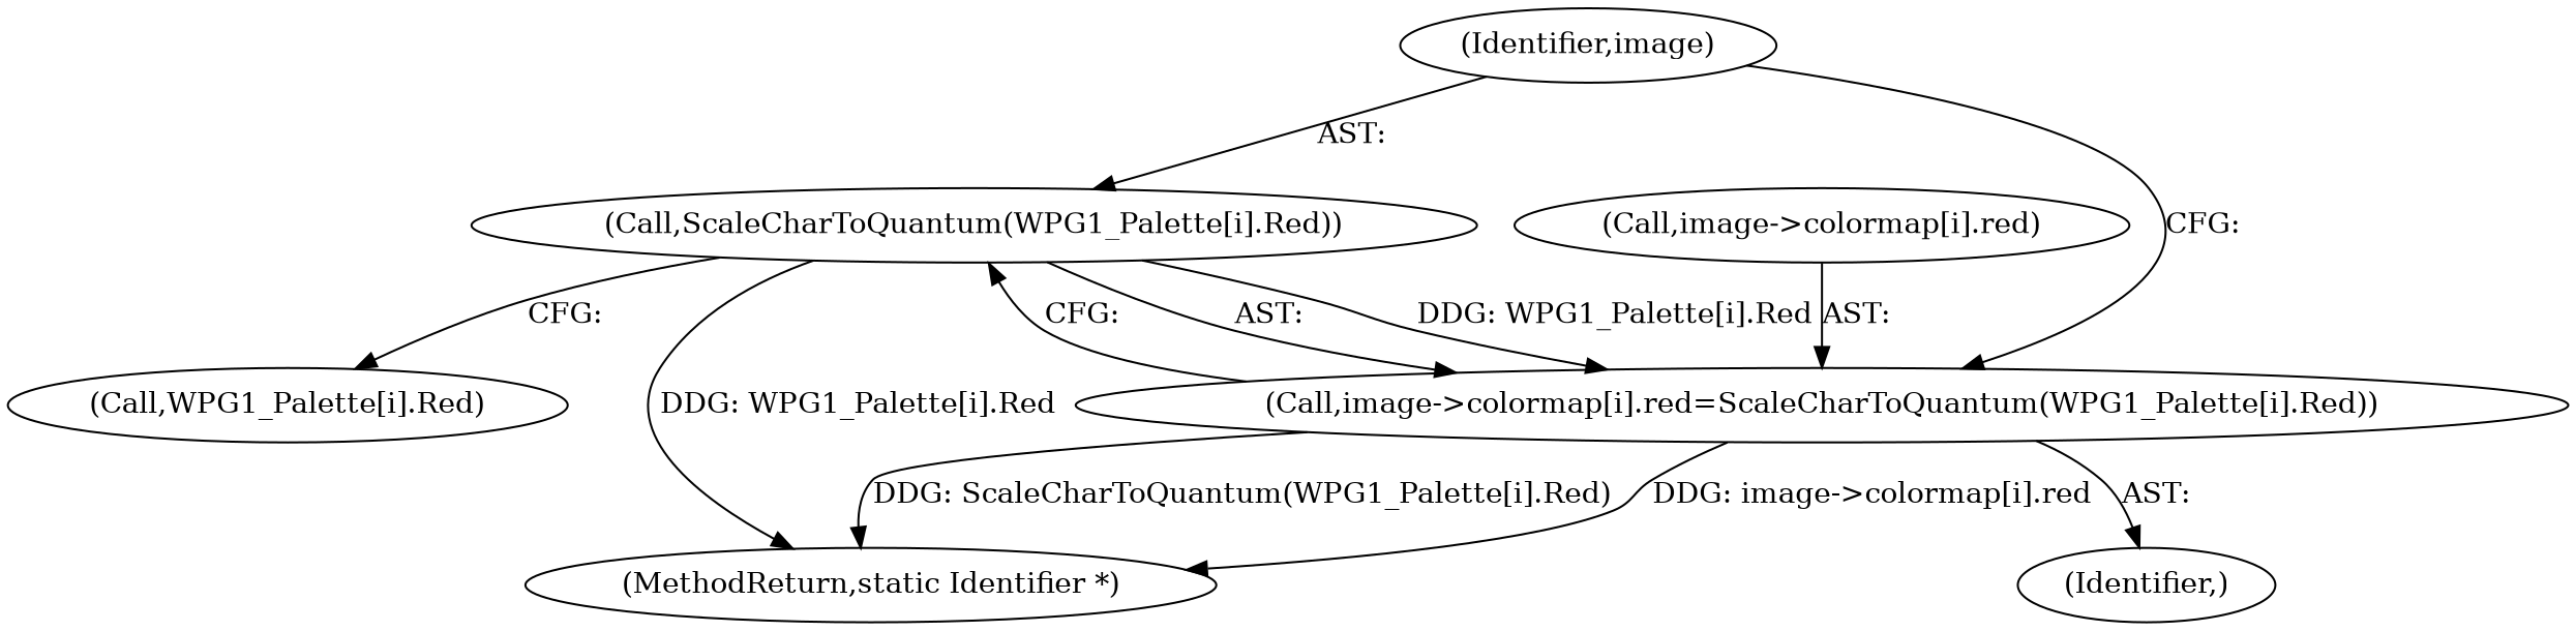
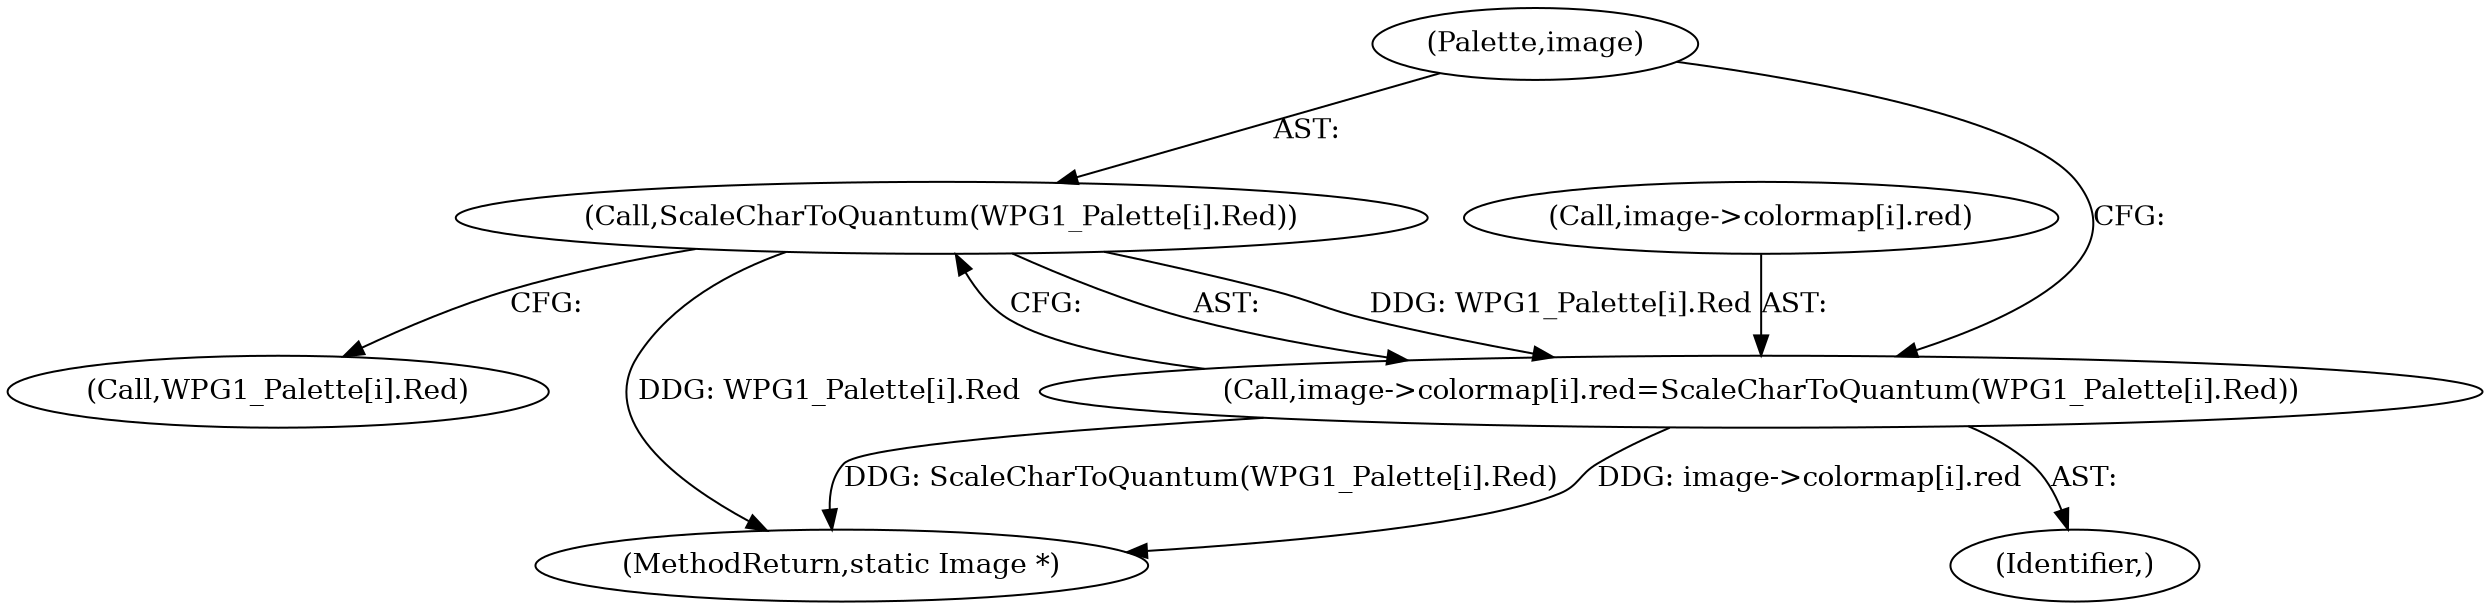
  digraph {
    n1 [label="(Call,ScaleCharToQuantum(WPG1_Palette[i].Red))"]
    n2 [label="(Call,image->colormap[i].red=ScaleCharToQuantum(WPG1_Palette[i].Red))"]
    n3 [label="(Call,WPG1_Palette[i].Red)"]
-   n4 [label="(MethodReturn,static Identifier *)"]
+   n4 [label="(MethodReturn,static Image *)"]
    n5 [label="(Identifier,)"]
    n6 [label="(Call,image->colormap[i].red)"]
-   n7 [label="(Identifier,image)"]
+   n7 [label="(Palette,image)"]
    n1 -> n2 [label="AST: "]
    n1 -> n2 [label="DDG: WPG1_Palette[i].Red"]
    n1 -> n3 [label="CFG: "]
    n1 -> n4 [label="DDG: WPG1_Palette[i].Red"]
    n2 -> n1 [label="CFG: "]
    n2 -> n4 [label="DDG: ScaleCharToQuantum(WPG1_Palette[i].Red)"]
    n2 -> n4 [label="DDG: image->colormap[i].red"]
    n2 -> n5 [label="AST: "]
    n6 -> n2 [label="AST: "]
    n7 -> n1 [label="AST: "]
    n7 -> n2 [label="CFG: "]
  }
